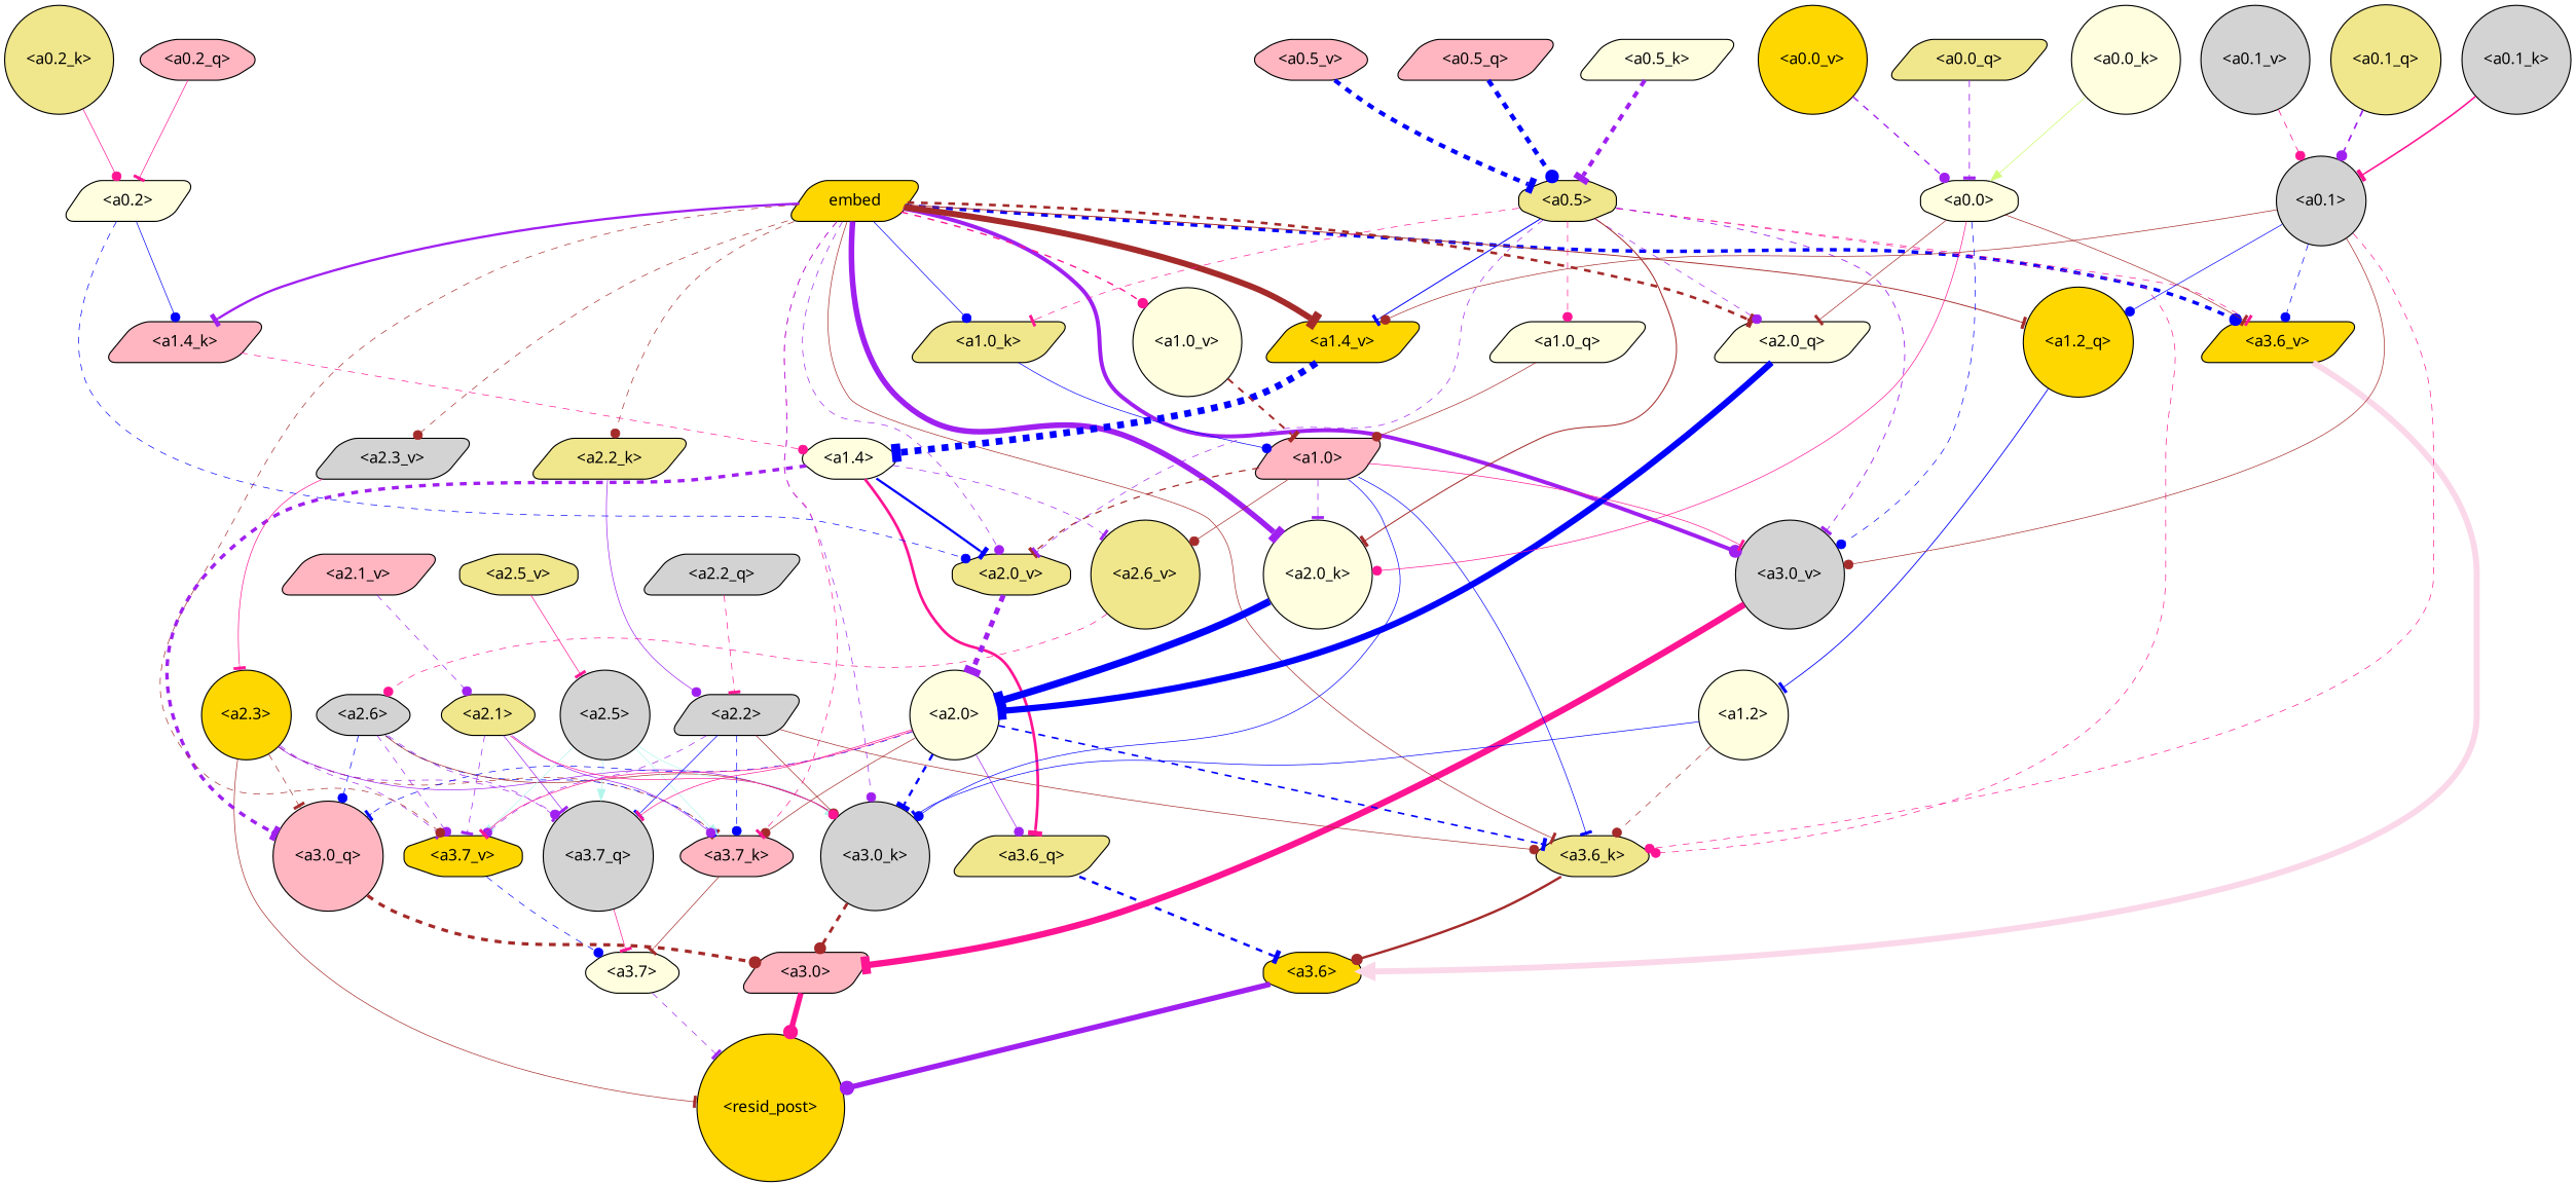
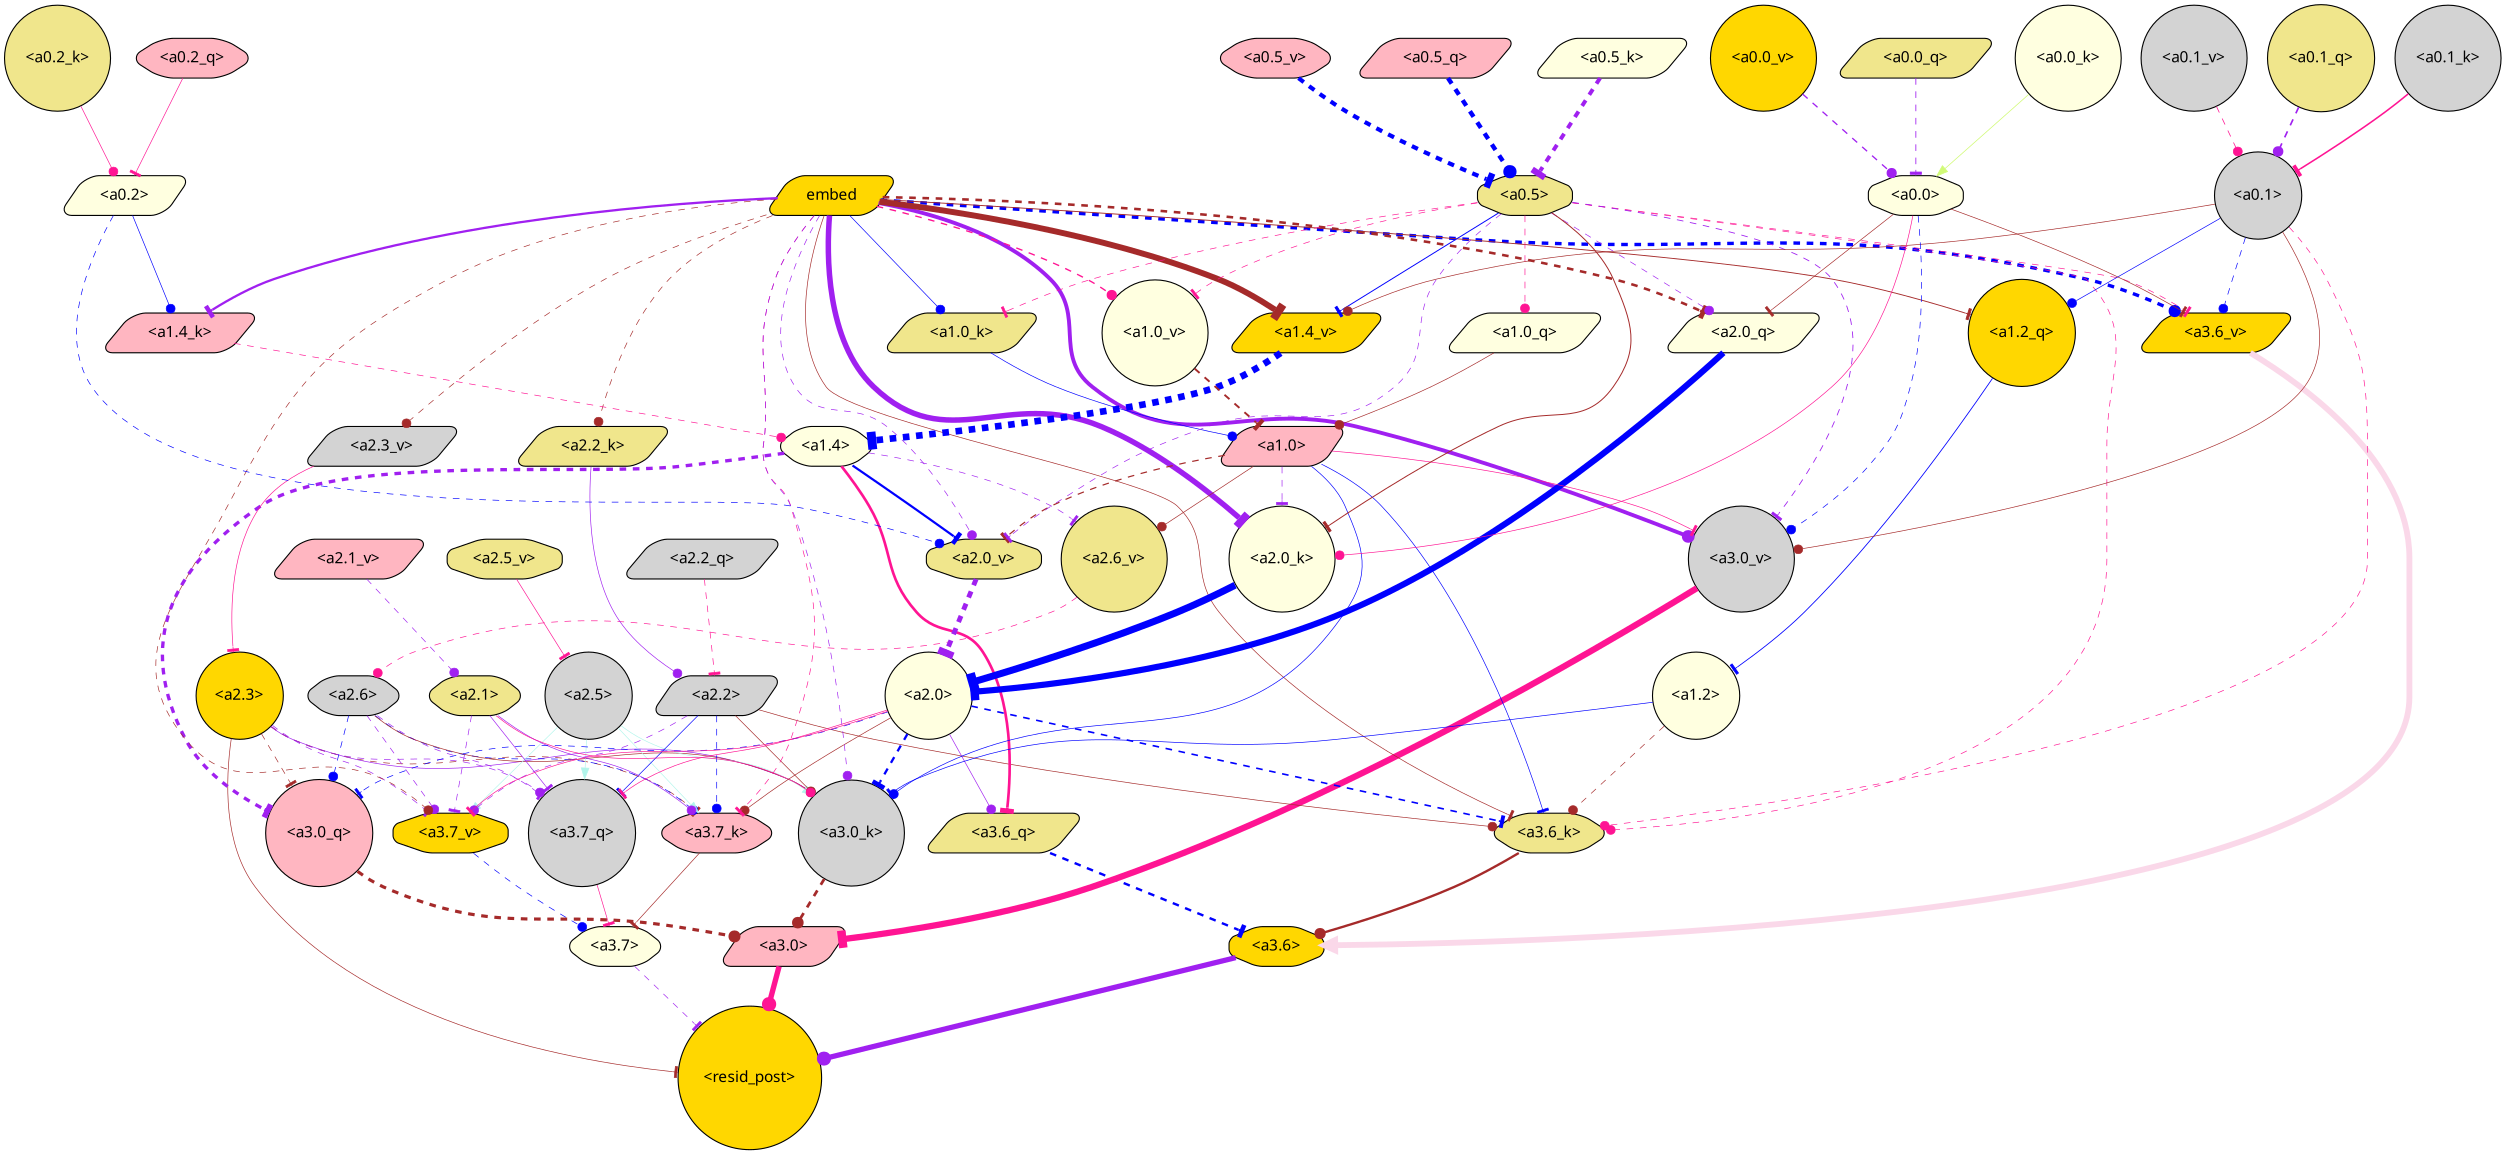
  strict digraph {
    fontname="Noto Sans"
    splines=true
    node [color=black fillcolor=lightyellow fontname="Noto Sans" shape=circle style="filled, rounded"]
    edge [arrowhead=tee color=purple fontname="Noto Sans" penwidth=0.6 style=dashed]
    "<a3.7>" [shape=hexagon]
    "<resid_post>" [fillcolor=gold]
    "<a3.6>" [fillcolor=gold shape=octagon]
    "<a3.0>" [fillcolor=lightpink shape=parallelogram]
    "<a2.3>" [fillcolor=gold]
    "<a3.7_q>" [fillcolor=lightgrey]
    "<a3.0_q>" [fillcolor=lightpink]
    "<a3.7_k>" [fillcolor=lightpink shape=hexagon]
    "<a3.0_k>" [fillcolor=lightgrey]
    "<a3.7_v>" [fillcolor=gold shape=octagon]
    "<a3.6_q>" [fillcolor=khaki shape=parallelogram]
    "<a3.6_k>" [fillcolor=khaki shape=hexagon]
    "<a3.6_v>" [fillcolor=gold shape=parallelogram]
    "<a3.0_v>" [fillcolor=lightgrey]
    "<a2.6>" [fillcolor=lightgrey shape=hexagon]
    "<a2.5>" [fillcolor=lightgrey]
    "<a2.2>" [fillcolor=lightgrey shape=parallelogram]
    "<a2.1>" [fillcolor=khaki shape=hexagon]
    "<a2.0>"
    "<a1.4>" [shape=hexagon]
    "<a2.6_v>" [fillcolor=khaki]
    "<a2.0_v>" [fillcolor=khaki shape=octagon]
    embed [fillcolor=gold shape=parallelogram]
    "<a2.0_q>" [shape=parallelogram]
    "<a2.2_k>" [fillcolor=khaki shape=parallelogram]
    "<a2.0_k>"
    "<a2.3_v>" [fillcolor=lightgrey shape=parallelogram]
    "<a1.2_q>" [fillcolor=gold]
    "<a1.4_k>" [fillcolor=lightpink shape=parallelogram]
    "<a1.0_k>" [fillcolor=khaki shape=parallelogram]
    "<a1.4_v>" [fillcolor=gold shape=parallelogram]
    "<a1.0_v>"
    "<a1.2>"
    "<a1.0>" [fillcolor=lightpink shape=parallelogram]
    "<a0.5>" [fillcolor=khaki shape=octagon]
    "<a1.0_q>" [shape=parallelogram]
    "<a0.1>" [fillcolor=lightgrey]
    "<a0.0>" [shape=octagon]
    "<a2.2_q>" [fillcolor=lightgrey shape=parallelogram]
    "<a2.5_v>" [fillcolor=khaki shape=octagon]
    "<a2.1_v>" [fillcolor=lightpink shape=parallelogram]
    "<a0.2>" [shape=parallelogram]
    "<a0.5_q>" [fillcolor=lightpink shape=parallelogram]
    "<a0.2_q>" [fillcolor=lightpink shape=hexagon]
    "<a0.1_q>" [fillcolor=khaki]
    "<a0.0_q>" [fillcolor=khaki shape=parallelogram]
    "<a0.5_k>" [shape=parallelogram]
    "<a0.2_k>" [fillcolor=khaki]
    "<a0.1_k>" [fillcolor=lightgrey]
    "<a0.0_k>"
    "<a0.5_v>" [fillcolor=lightpink shape=hexagon]
    "<a0.1_v>" [fillcolor=lightgrey]
    "<a0.0_v>" [fillcolor=gold]
    "<a3.7>" -> "<resid_post>"
    "<a3.6>" -> "<resid_post>" [arrowhead=dot penwidth=4.7534414529800415 style=bold]
    "<a3.0>" -> "<resid_post>" [arrowhead=dot color=deeppink penwidth=4.898576855659485 style=bold]
    "<a2.3>" -> "<resid_post>" [color=brown style=bold]
    "<a2.3>" -> "<a3.7_q>" [arrowhead=dot]
    "<a2.3>" -> "<a3.0_q>" [color=brown]
    "<a2.3>" -> "<a3.7_k>" [color=brown]
    "<a2.3>" -> "<a3.0_k>" [arrowhead=dot style=bold]
    "<a2.3>" -> "<a3.7_v>"
    "<a3.7_q>" -> "<a3.7>" [color=deeppink style=bold]
    "<a3.0_q>" -> "<a3.0>" [arrowhead=dot color=brown penwidth=2.870753765106201]
    "<a3.7_k>" -> "<a3.7>" [color=brown style=bold]
    "<a3.0_k>" -> "<a3.0>" [arrowhead=dot color=brown penwidth=2.520303964614868]
    "<a3.7_v>" -> "<a3.7>" [arrowhead=dot color=blue]
    "<a3.6_q>" -> "<a3.6>" [color=blue penwidth=2.160832464694977]
    "<a3.6_k>" -> "<a3.6>" [arrowhead=dot color=brown penwidth=2.13908451795578 style=bold]
    "<a3.6_v>" -> "<a3.6>" [color="#fad8e9" penwidth=5.297133803367615 arrowhead="" style=""]
    "<a3.0_v>" -> "<a3.0>" [color=deeppink penwidth=5.680712580680847 style=bold]
    "<a2.6>" -> "<a3.7_q>"
    "<a2.6>" -> "<a3.0_q>" [arrowhead=dot color=blue]
    "<a2.6>" -> "<a3.7_k>" [arrowhead=dot color=blue]
    "<a2.6>" -> "<a3.0_k>" [arrowhead=dot color=brown style=bold]
    "<a2.6>" -> "<a3.7_v>" [arrowhead=dot]
    "<a2.5>" -> "<a3.7_q>" [color="#b2f5eb" arrowhead="" style=""]
    "<a2.5>" -> "<a3.7_k>" [color="#b2f5eb" arrowhead="" style=""]
    "<a2.5>" -> "<a3.0_k>" [color="#b2f5eb" arrowhead="" style=""]
    "<a2.5>" -> "<a3.7_v>" [color="#b2f5eb" arrowhead="" style=""]
    "<a2.2>" -> "<a3.7_q>" [color=blue style=bold]
    "<a2.2>" -> "<a3.7_k>" [arrowhead=dot color=blue]
    "<a2.2>" -> "<a3.0_k>" [arrowhead=dot color=brown style=bold]
    "<a2.2>" -> "<a3.7_v>" [arrowhead=dot]
    "<a2.2>" -> "<a3.6_k>" [arrowhead=dot color=brown style=bold]
    "<a2.1>" -> "<a3.7_q>" [style=bold]
    "<a2.1>" -> "<a3.7_k>" [arrowhead=dot style=bold]
    "<a2.1>" -> "<a3.0_k>" [arrowhead=dot color=deeppink style=bold]
    "<a2.1>" -> "<a3.7_v>"
    "<a2.0>" -> "<a3.7_q>" [color=deeppink style=bold]
    "<a2.0>" -> "<a3.0_q>" [color=blue]
    "<a2.0>" -> "<a3.7_k>" [arrowhead=dot color=brown style=bold]
    "<a2.0>" -> "<a3.0_k>" [color=blue penwidth=2.095262974500656]
    "<a2.0>" -> "<a3.7_v>" [color=deeppink style=bold]
    "<a2.0>" -> "<a3.6_q>" [arrowhead=dot style=bold]
    "<a2.0>" -> "<a3.6_k>" [color=blue penwidth=1.4807794839143753]
    "<a1.4>" -> "<a3.0_q>" [penwidth=3.0341034531593323]
    "<a1.4>" -> "<a3.6_q>" [color=deeppink penwidth=2.425799250602722 style=bold]
    "<a1.4>" -> "<a2.6_v>"
    "<a1.4>" -> "<a2.0_v>" [color=blue penwidth=2.007302835583687 style=bold]
    "<a2.6_v>" -> "<a2.6>" [arrowhead=dot color=deeppink]
    "<a2.0_v>" -> "<a2.0>" [penwidth=4.422677040100098]
    embed -> "<a3.7_k>" [color=deeppink]
    embed -> "<a3.0_k>" [arrowhead=dot]
    embed -> "<a3.7_v>" [arrowhead=dot color=brown]
    embed -> "<a3.6_k>" [color=brown style=bold]
    embed -> "<a3.6_v>" [arrowhead=dot color=blue penwidth=3.067279100418091]
    embed -> "<a3.0_v>" [arrowhead=dot penwidth=3.5202720761299133 style=bold]
    embed -> "<a2.0_v>" [arrowhead=dot]
    embed -> "<a2.0_q>" [color=brown penwidth=2.339468687772751]
    embed -> "<a2.2_k>" [arrowhead=dot color=brown]
    embed -> "<a2.0_k>" [penwidth=4.9759310483932495 style=bold]
    embed -> "<a2.3_v>" [arrowhead=dot color=brown]
    embed -> "<a1.2_q>" [color=brown penwidth=0.8262195587158203 style=bold]
    embed -> "<a1.4_k>" [penwidth=2.0715588331222534 style=bold]
    embed -> "<a1.0_k>" [arrowhead=dot color=blue style=bold]
    embed -> "<a1.4_v>" [color=brown penwidth=5.3763720989227295 style=bold]
    embed -> "<a1.0_v>" [arrowhead=dot color=deeppink penwidth=1.232791244983673]
    "<a2.0_q>" -> "<a2.0>" [color=blue penwidth=5.606565475463867 style=bold]
    "<a2.2_k>" -> "<a2.2>" [arrowhead=dot style=bold]
    "<a2.0_k>" -> "<a2.0>" [color=blue penwidth=6.344284534454346 style=bold]
    "<a2.3_v>" -> "<a2.3>" [color=deeppink style=bold]
    "<a1.2_q>" -> "<a1.2>" [color=blue penwidth=0.7570515871047974 style=bold]
    "<a1.4_k>" -> "<a1.4>" [arrowhead=dot color=deeppink]
    "<a1.0_k>" -> "<a1.0>" [arrowhead=dot color=blue style=bold]
    "<a1.4_v>" -> "<a1.4>" [color=blue penwidth=6.0194467306137085]
    "<a1.0_v>" -> "<a1.0>" [color=brown penwidth=1.738280937075615]
    "<a1.2>" -> "<a3.0_k>" [color=blue style=bold]
    "<a1.2>" -> "<a3.6_k>" [arrowhead=dot color=brown]
    "<a1.0>" -> "<a3.0_k>" [arrowhead=dot color=blue style=bold]
    "<a1.0>" -> "<a3.6_k>" [color=blue style=bold]
    "<a1.0>" -> "<a3.0_v>" [color=deeppink style=bold]
    "<a1.0>" -> "<a2.6_v>" [arrowhead=dot color=brown style=bold]
    "<a1.0>" -> "<a2.0_v>" [color=brown penwidth=1.0943371653556824]
    "<a1.0>" -> "<a2.0_k>"
    "<a0.5>" -> "<a3.6_k>" [arrowhead=dot color=deeppink]
    "<a0.5>" -> "<a3.6_v>" [color=deeppink]
    "<a0.5>" -> "<a3.0_v>" [penwidth=0.764040544629097]
    "<a0.5>" -> "<a2.0_v>"
    "<a0.5>" -> "<a2.0_q>" [arrowhead=dot]
    "<a0.5>" -> "<a2.0_k>" [color=brown penwidth=0.8956001400947571 style=bold]
    "<a0.5>" -> "<a1.0_k>" [color=deeppink]
    "<a0.5>" -> "<a1.4_v>" [color=blue penwidth=0.8774083852767944 style=bold]
+   "<a0.5>" -> "<a1.0_v>" [color=deeppink]
    "<a0.5>" -> "<a1.0_q>" [arrowhead=dot color=deeppink]
    "<a1.0_q>" -> "<a1.0>" [arrowhead=dot color=brown style=bold]
    "<a0.1>" -> "<a3.6_k>" [arrowhead=dot color=deeppink]
    "<a0.1>" -> "<a3.6_v>" [arrowhead=dot color=blue]
    "<a0.1>" -> "<a3.0_v>" [arrowhead=dot color=brown style=bold]
    "<a0.1>" -> "<a1.2_q>" [arrowhead=dot color=blue style=bold]
    "<a0.1>" -> "<a1.4_v>" [arrowhead=dot color=brown style=bold]
    "<a0.0>" -> "<a3.6_v>" [color=brown style=bold]
    "<a0.0>" -> "<a3.0_v>" [arrowhead=dot color=blue]
    "<a0.0>" -> "<a2.0_q>" [color=brown style=bold]
    "<a0.0>" -> "<a2.0_k>" [arrowhead=dot color=deeppink style=bold]
    "<a2.2_q>" -> "<a2.2>" [color=deeppink]
    "<a2.5_v>" -> "<a2.5>" [color=deeppink style=bold]
    "<a2.1_v>" -> "<a2.1>" [arrowhead=dot]
    "<a0.2>" -> "<a2.0_v>" [arrowhead=dot color=blue]
    "<a0.2>" -> "<a1.4_k>" [arrowhead=dot color=blue style=bold]
    "<a0.5_q>" -> "<a0.5>" [arrowhead=dot color=blue penwidth=4.023846536874771]
    "<a0.2_q>" -> "<a0.2>" [color=deeppink style=bold]
    "<a0.1_q>" -> "<a0.1>" [arrowhead=dot penwidth=1.5174570083618164]
    "<a0.0_q>" -> "<a0.0>" [penwidth=0.766176700592041]
    "<a0.5_k>" -> "<a0.5>" [penwidth=3.607769437134266]
    "<a0.2_k>" -> "<a0.2>" [arrowhead=dot color=deeppink style=bold]
    "<a0.1_k>" -> "<a0.1>" [color=deeppink penwidth=1.4202113151550293 style=bold]
    "<a0.0_k>" -> "<a0.0>" [color="#d1fa78" penwidth=0.6857404708862305 arrowhead="" style=""]
    "<a0.5_v>" -> "<a0.5>" [color=blue penwidth=3.7962711341679096]
    "<a0.1_v>" -> "<a0.1>" [arrowhead=dot color=deeppink penwidth=0.6802752017974854]
    "<a0.0_v>" -> "<a0.0>" [arrowhead=dot penwidth=1.1918113231658936]
  }
